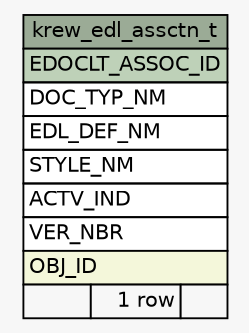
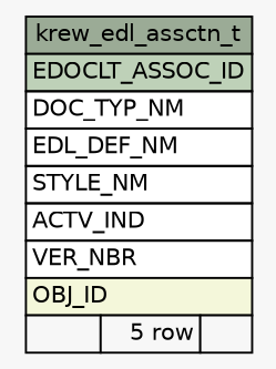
  digraph {
    bgcolor="#f7f7f7"
    fontname="DejaVu Sans"
    fontsize=11
    nodesep=0.18
    rankdir=RL
    ranksep=0.46
-   n1 [fontname="DejaVu Sans" fontsize=11 label=<     <TABLE BORDER="0" CELLBORDER="1" CELLSPACING="0" BGCOLOR="#ffffff">       <TR><TD COLSPAN="3" BGCOLOR="#9bab96" ALIGN="CENTER">krew_edl_assctn_t</TD></TR>       <TR><TD PORT="EDOCLT_ASSOC_ID" COLSPAN="3" BGCOLOR="#bed1b8" ALIGN="LEFT">EDOCLT_ASSOC_ID</TD></TR>       <TR><TD PORT="DOC_TYP_NM" COLSPAN="3" ALIGN="LEFT">DOC_TYP_NM</TD></TR>       <TR><TD PORT="EDL_DEF_NM" COLSPAN="3" ALIGN="LEFT">EDL_DEF_NM</TD></TR>       <TR><TD PORT="STYLE_NM" COLSPAN="3" ALIGN="LEFT">STYLE_NM</TD></TR>       <TR><TD PORT="ACTV_IND" COLSPAN="3" ALIGN="LEFT">ACTV_IND</TD></TR>       <TR><TD PORT="VER_NBR" COLSPAN="3" ALIGN="LEFT">VER_NBR</TD></TR>       <TR><TD PORT="OBJ_ID" COLSPAN="3" BGCOLOR="#f4f7da" ALIGN="LEFT">OBJ_ID</TD></TR>       <TR><TD ALIGN="LEFT" BGCOLOR="#f7f7f7">  </TD><TD ALIGN="RIGHT" BGCOLOR="#f7f7f7">1 row</TD><TD ALIGN="RIGHT" BGCOLOR="#f7f7f7">  </TD></TR>     </TABLE>> shape=plaintext]
+   n1 [fontname="DejaVu Sans" fontsize=11 label=<     <TABLE BORDER="0" CELLBORDER="1" CELLSPACING="0" BGCOLOR="#ffffff">       <TR><TD COLSPAN="3" BGCOLOR="#9bab96" ALIGN="CENTER">krew_edl_assctn_t</TD></TR>       <TR><TD PORT="EDOCLT_ASSOC_ID" COLSPAN="3" BGCOLOR="#bed1b8" ALIGN="LEFT">EDOCLT_ASSOC_ID</TD></TR>       <TR><TD PORT="DOC_TYP_NM" COLSPAN="3" ALIGN="LEFT">DOC_TYP_NM</TD></TR>       <TR><TD PORT="EDL_DEF_NM" COLSPAN="3" ALIGN="LEFT">EDL_DEF_NM</TD></TR>       <TR><TD PORT="STYLE_NM" COLSPAN="3" ALIGN="LEFT">STYLE_NM</TD></TR>       <TR><TD PORT="ACTV_IND" COLSPAN="3" ALIGN="LEFT">ACTV_IND</TD></TR>       <TR><TD PORT="VER_NBR" COLSPAN="3" ALIGN="LEFT">VER_NBR</TD></TR>       <TR><TD PORT="OBJ_ID" COLSPAN="3" BGCOLOR="#f4f7da" ALIGN="LEFT">OBJ_ID</TD></TR>       <TR><TD ALIGN="LEFT" BGCOLOR="#f7f7f7">  </TD><TD ALIGN="RIGHT" BGCOLOR="#f7f7f7">5 row</TD><TD ALIGN="RIGHT" BGCOLOR="#f7f7f7">  </TD></TR>     </TABLE>> shape=plaintext]
  }
